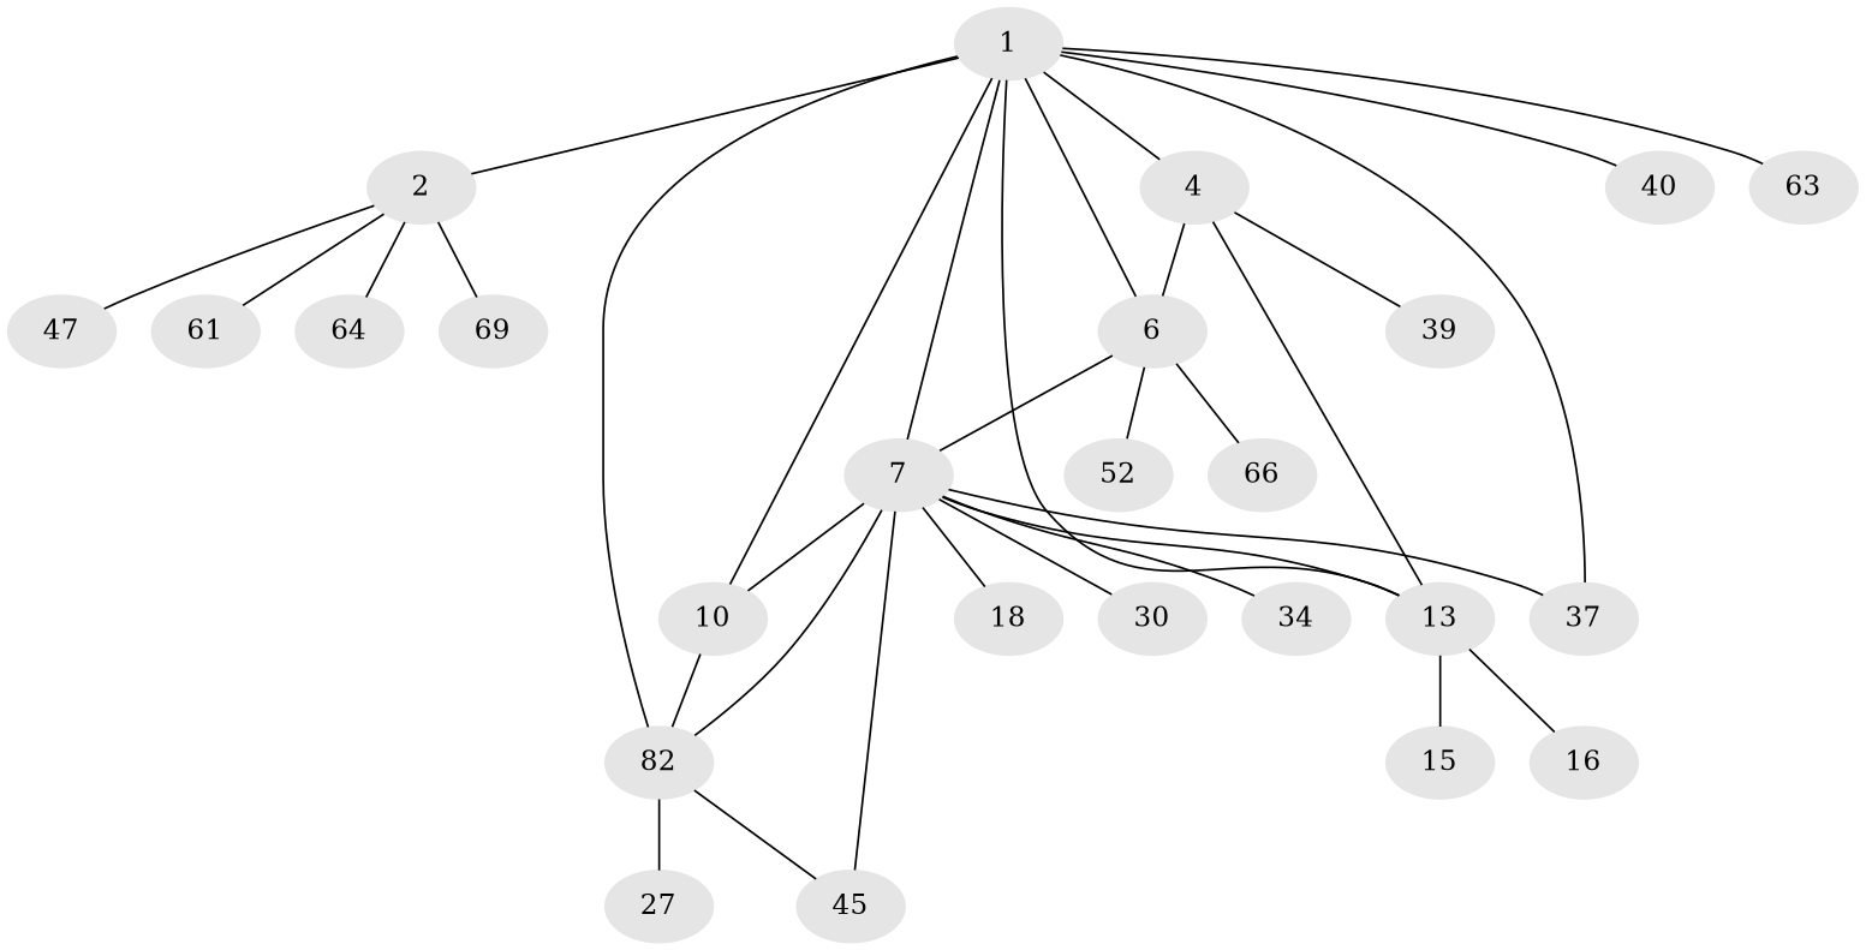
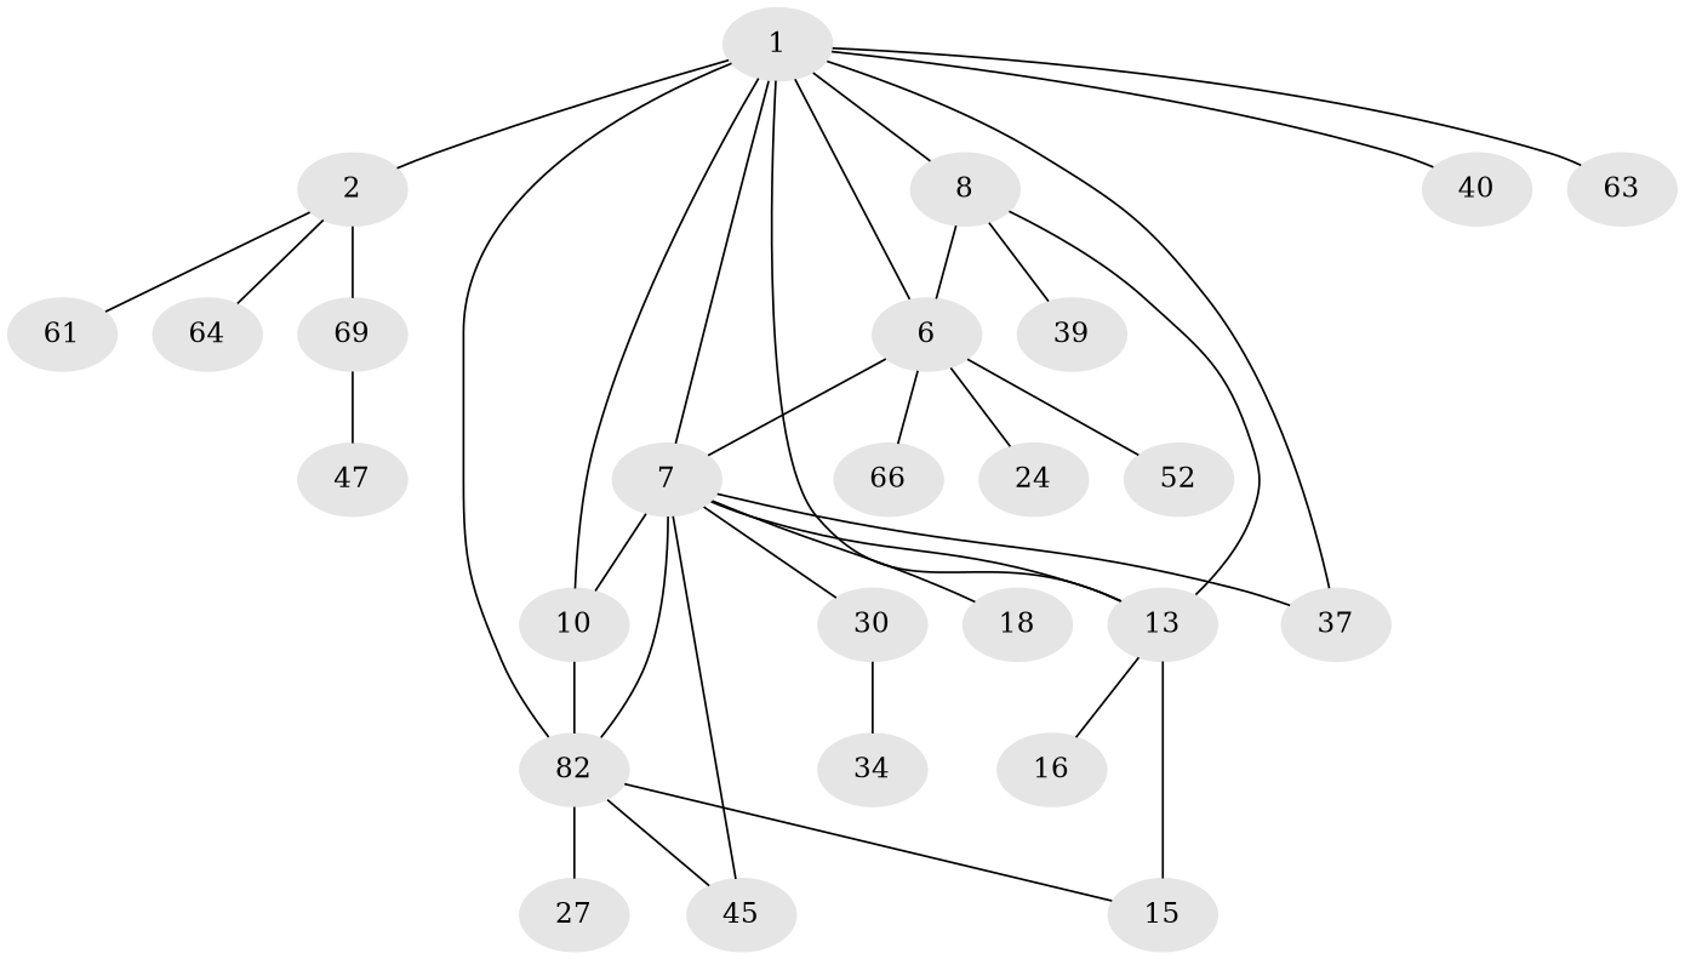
  graph {
    node [color=gray90 style=filled]
    1 [super="+33+17+26+31+3+41"]
    2
-   4 [super="+5+57"]
+   4 [super="+5+57" label=8]
    6 [super="+23"]
    7 [super="+9+8+22"]
    10
    n7 [label=82 super="+28+19"]
    13 [super="+14+51+62+20"]
    37 [super="+55"]
    40
    63
    47
    61
    64
    69
    39
+   24 [super="+42"]
    52
    66
    18
    30
    34
    45 [super="+53"]
    15
    27 [super="+70"]
    16 [super="+35+48+60+65+32"]
    1 -- 2 [weight=2]
    1 -- 4 [weight=3]
    1 -- 6
    1 -- 7
    1 -- 10
    1 -- n7 [weight=3]
    1 -- 13
    1 -- 37
    1 -- 40
    1 -- 63
-   2 -- 47
+   69 -- 47
    2 -- 61
    2 -- 64
    2 -- 69
    4 -- 6 [weight=2]
    4 -- 13
    4 -- 39
    6 -- 7
+   6 -- 24
    6 -- 52
    6 -- 66
    7 -- 10
    7 -- n7
    7 -- 13
    7 -- 37
    7 -- 18
    7 -- 30
-   7 -- 34
+   30 -- 34
    7 -- 45
    10 -- n7
    n7 -- 45
+   n7 -- 15
    n7 -- 27
    13 -- 15 [weight=2]
    13 -- 16
  }
